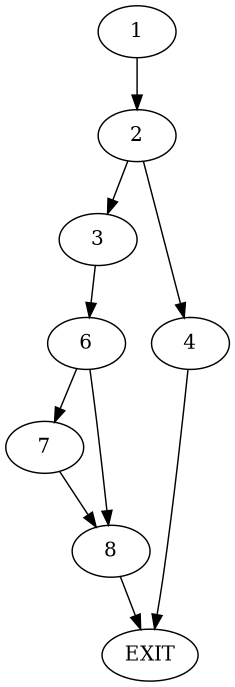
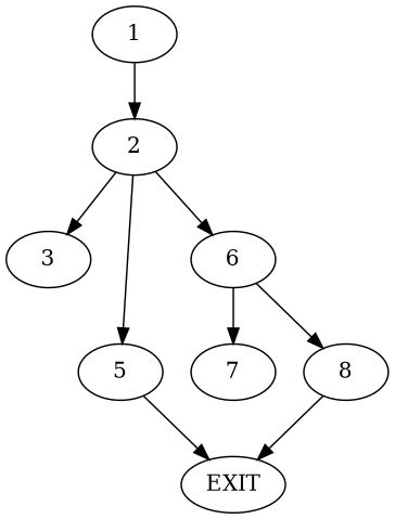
  digraph {
    1
    2
    n3 [label=EXIT]
    3
-   4
+   4 [label=5]
    6
    7
    8
    1 -> 2
    2 -> 3
    2 -> 4
-   3 -> 6
+   2 -> 6
    4 -> n3
    6 -> 7
    6 -> 8
-   7 -> 8
    8 -> n3
  }
